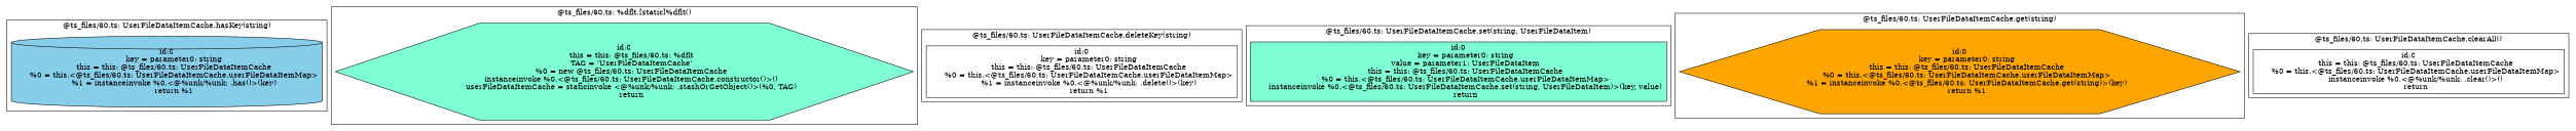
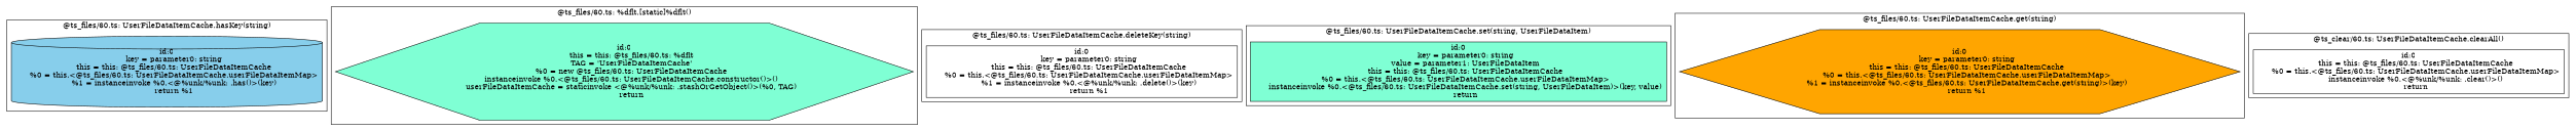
  digraph {
    node [style=filled fillcolor=aquamarine shape=box]
    n1 [label="id:0\n      key = parameter0: string\n      this = this: @ts_files/60.ts: UserFileDataItemCache\n      %0 = this.<@ts_files/60.ts: UserFileDataItemCache.userFileDataItemMap>\n      %1 = instanceinvoke %0.<@%unk/%unk: .has()>(key)\n      return %1" fillcolor=skyblue shape=cylinder]
    n2 [label="id:0\n      this = this: @ts_files/60.ts: %dflt\n      TAG = 'UserFileDataItemCache'\n      %0 = new @ts_files/60.ts: UserFileDataItemCache\n      instanceinvoke %0.<@ts_files/60.ts: UserFileDataItemCache.constructor()>()\n      userFileDataItemCache = staticinvoke <@%unk/%unk: .stashOrGetObject()>(%0, TAG)\n      return" shape=hexagon]
    n3 [label="id:0\n      key = parameter0: string\n      this = this: @ts_files/60.ts: UserFileDataItemCache\n      %0 = this.<@ts_files/60.ts: UserFileDataItemCache.userFileDataItemMap>\n      %1 = instanceinvoke %0.<@%unk/%unk: .delete()>(key)\n      return %1" fillcolor=white]
    n4 [label="id:0\n      key = parameter0: string\n      value = parameter1: UserFileDataItem\n      this = this: @ts_files/60.ts: UserFileDataItemCache\n      %0 = this.<@ts_files/60.ts: UserFileDataItemCache.userFileDataItemMap>\n      instanceinvoke %0.<@ts_files/60.ts: UserFileDataItemCache.set(string, UserFileDataItem)>(key, value)\n      return"]
    n5 [label="id:0\n      key = parameter0: string\n      this = this: @ts_files/60.ts: UserFileDataItemCache\n      %0 = this.<@ts_files/60.ts: UserFileDataItemCache.userFileDataItemMap>\n      %1 = instanceinvoke %0.<@ts_files/60.ts: UserFileDataItemCache.get(string)>(key)\n      return %1" fillcolor=orange shape=hexagon]
    n6 [label="id:0\n      this = this: @ts_files/60.ts: UserFileDataItemCache\n      %0 = this.<@ts_files/60.ts: UserFileDataItemCache.userFileDataItemMap>\n      instanceinvoke %0.<@%unk/%unk: .clear()>()\n      return" fillcolor=white]
    subgraph cluster_1 {
      label="@ts_files/60.ts: UserFileDataItemCache.hasKey(string)"
      n1
    }
    subgraph cluster_2 {
      label="@ts_files/60.ts: %dflt.[static]%dflt()"
      n2
    }
    subgraph cluster_3 {
      label="@ts_files/60.ts: UserFileDataItemCache.deleteKey(string)"
      n3
    }
    subgraph cluster_4 {
      label="@ts_files/60.ts: UserFileDataItemCache.set(string, UserFileDataItem)"
      n4
    }
    subgraph cluster_5 {
      label="@ts_files/60.ts: UserFileDataItemCache.get(string)"
      n5
    }
    subgraph cluster_6 {
-     label="@ts_files/60.ts: UserFileDataItemCache.clearAll()"
+     label="@ts_clear/60.ts: UserFileDataItemCache.clearAll()"
      n6
    }
  }
